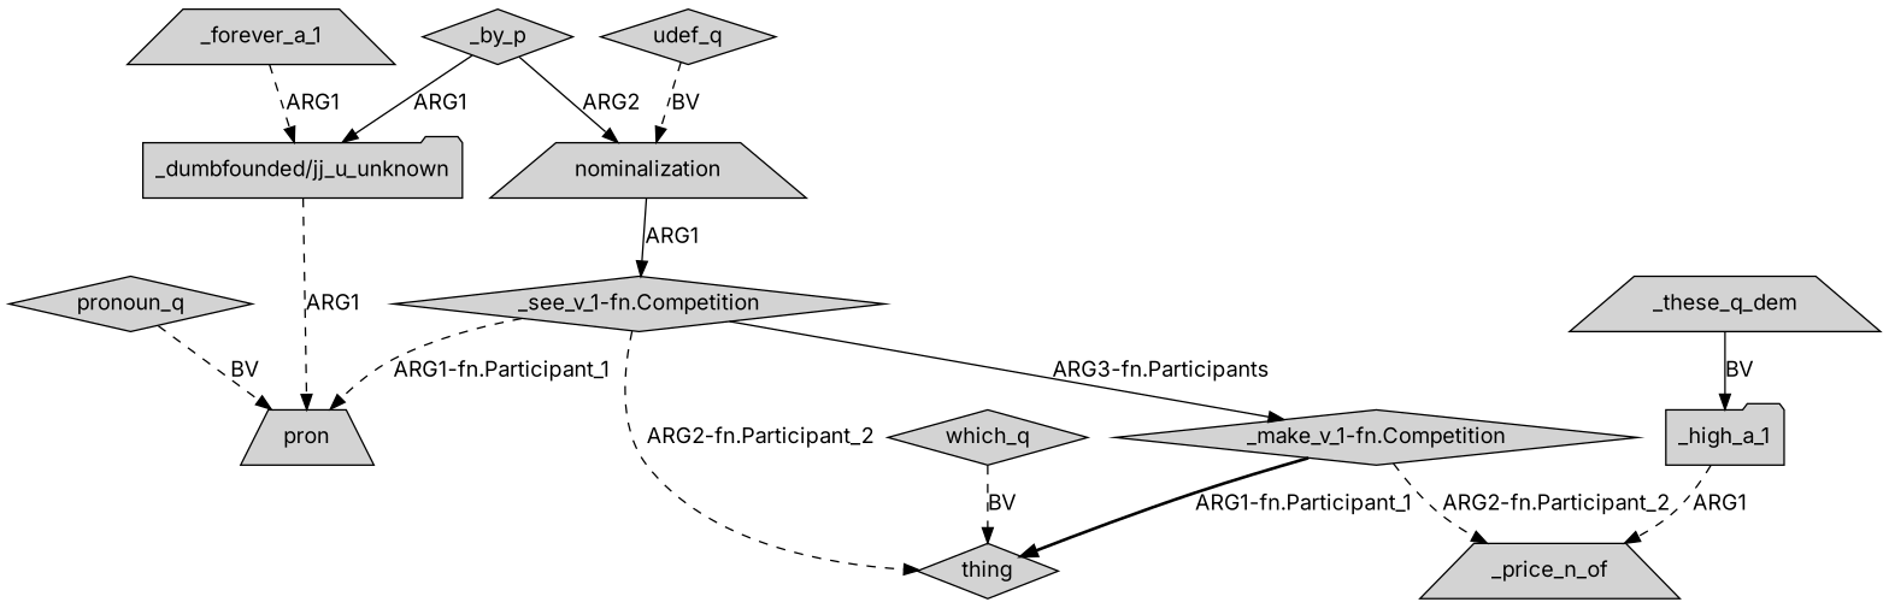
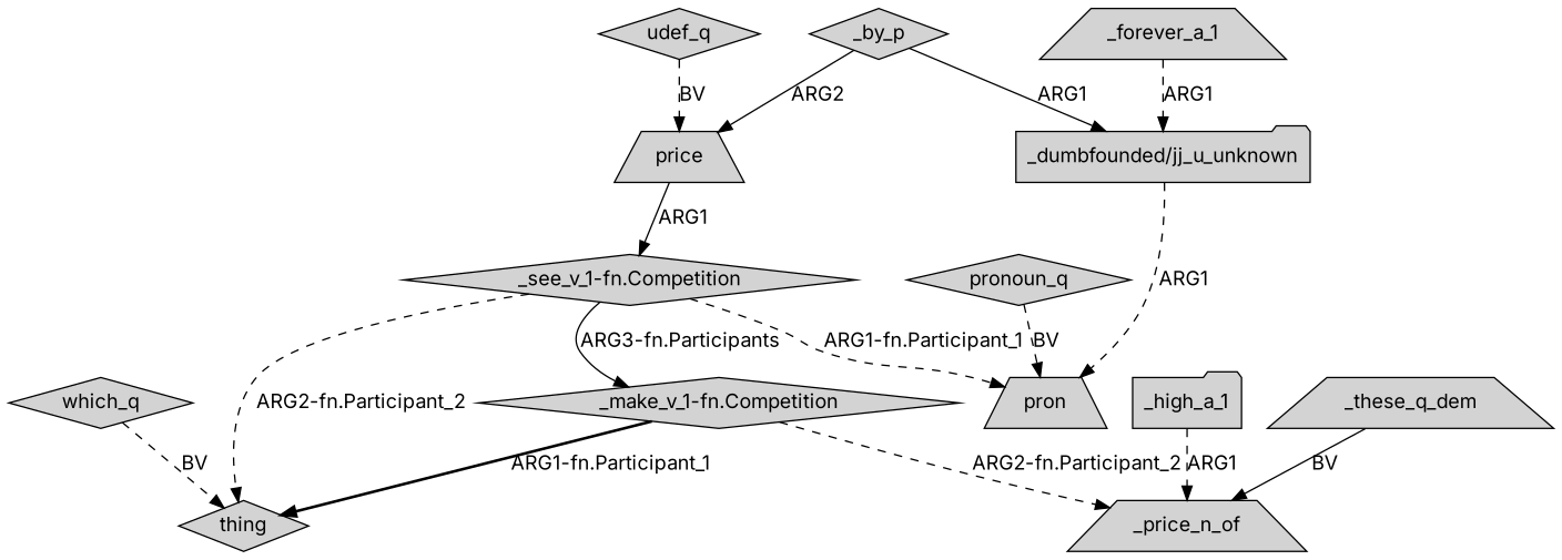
  digraph {
    fontname=Inter
    node [fontname=Inter shape=diamond style=filled]
    edge [fontname=Inter style=dashed]
    "_make_v_1-fn.Competition"
    thing
    _price_n_of [shape=trapezium]
    "_see_v_1-fn.Competition"
    pron [shape=trapezium]
    "_dumbfounded/jj_u_unknown" [shape=folder]
-   nominalization [shape=trapezium]
+   nominalization [shape=trapezium label=price]
    _forever_a_1 [shape=trapezium]
    _by_p
    which_q
    _high_a_1 [shape=folder]
    pronoun_q
    _these_q_dem [shape=trapezium]
    udef_q
    "_make_v_1-fn.Competition" -> thing [label="ARG1-fn.Participant_1" style=bold]
    "_make_v_1-fn.Competition" -> _price_n_of [label="ARG2-fn.Participant_2"]
    "_see_v_1-fn.Competition" -> "_make_v_1-fn.Competition" [label="ARG3-fn.Participants" style=solid]
    "_see_v_1-fn.Competition" -> thing [label="ARG2-fn.Participant_2"]
    "_see_v_1-fn.Competition" -> pron [label="ARG1-fn.Participant_1"]
    "_dumbfounded/jj_u_unknown" -> pron [label=ARG1]
    nominalization -> "_see_v_1-fn.Competition" [label=ARG1 style=solid]
    _forever_a_1 -> "_dumbfounded/jj_u_unknown" [label=ARG1]
    _by_p -> "_dumbfounded/jj_u_unknown" [label=ARG1 style=solid]
    _by_p -> nominalization [label=ARG2 style=solid]
    which_q -> thing [label=BV]
    _high_a_1 -> _price_n_of [label=ARG1]
    pronoun_q -> pron [label=BV]
-   _these_q_dem -> _high_a_1 [label=BV style=solid]
+   _these_q_dem -> _price_n_of [label=BV style=solid]
    udef_q -> nominalization [label=BV]
  }
